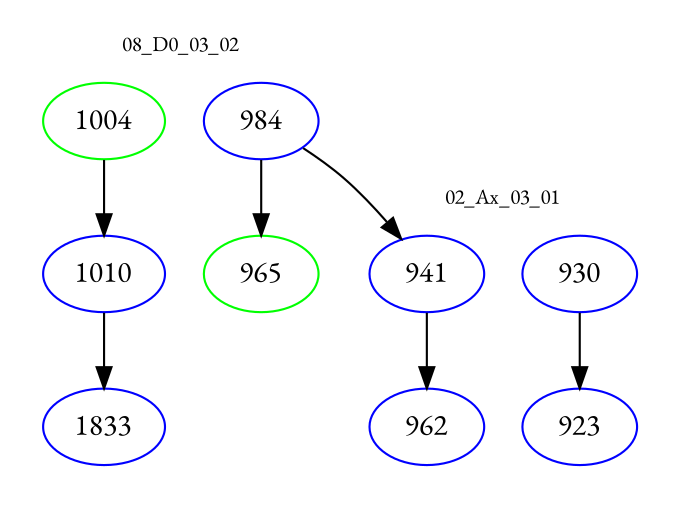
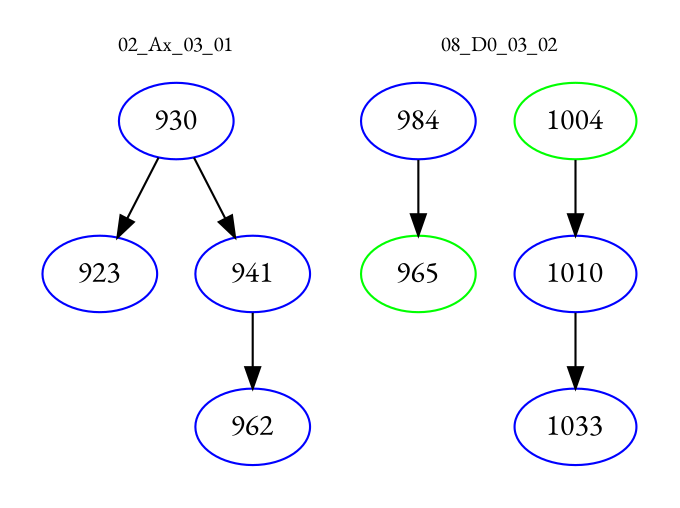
  digraph {
    fontname="EB Garamond"
    node [color=blue fontname="EB Garamond"]
    edge [color=black fontname="EB Garamond"]
    n1 [label=930]
    n2 [label=923]
    n3 [label=941]
    n4 [label=962]
    n5 [color=green label=1004]
    n6 [label=984]
    n7 [label=1010]
    n8 [color=green label=965]
-   n9 [label=1833]
+   n9 [label=1033]
    subgraph cluster_1 {
      color=white
      fontsize=10
      label="02_Ax_03_01"
      n1
      n2
      n3
      n4
    }
    subgraph cluster_2 {
      color=white
      fontsize=10
      label="08_D0_03_02"
      n5
      n6
      n7
      n8
      n9
    }
    n1 -> n2
-   n6 -> n3
+   n1 -> n3
    n3 -> n4
    n5 -> n7
    n6 -> n8
    n7 -> n9
  }
